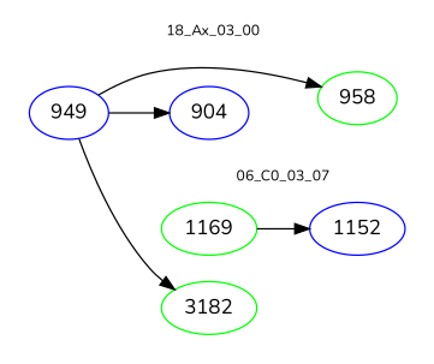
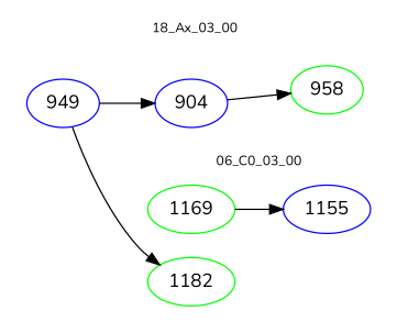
  digraph {
    fontname=Nunito
    rankdir=LR
    node [color=blue fontname=Nunito]
    edge [color=black fontname=Nunito]
    n1 [label=949]
    n2 [label=904]
    n3 [color=green label=958]
    n4 [color=green label=1169]
-   n5 [label=1152]
-   n6 [color=green label=3182]
+   n5 [label=1155]
+   n6 [color=green label=1182]
    subgraph cluster_1 {
      color=white
      fontsize=10
      label="18_Ax_03_00"
      n1
      n2
      n3
    }
    subgraph cluster_2 {
      color=white
      fontsize=10
-     label="06_C0_03_07"
+     label="06_C0_03_00"
      n4
      n5
      n6
    }
    n1 -> n2
    n1 -> n6
-   n1 -> n3
+   n2 -> n3
    n4 -> n5
  }
